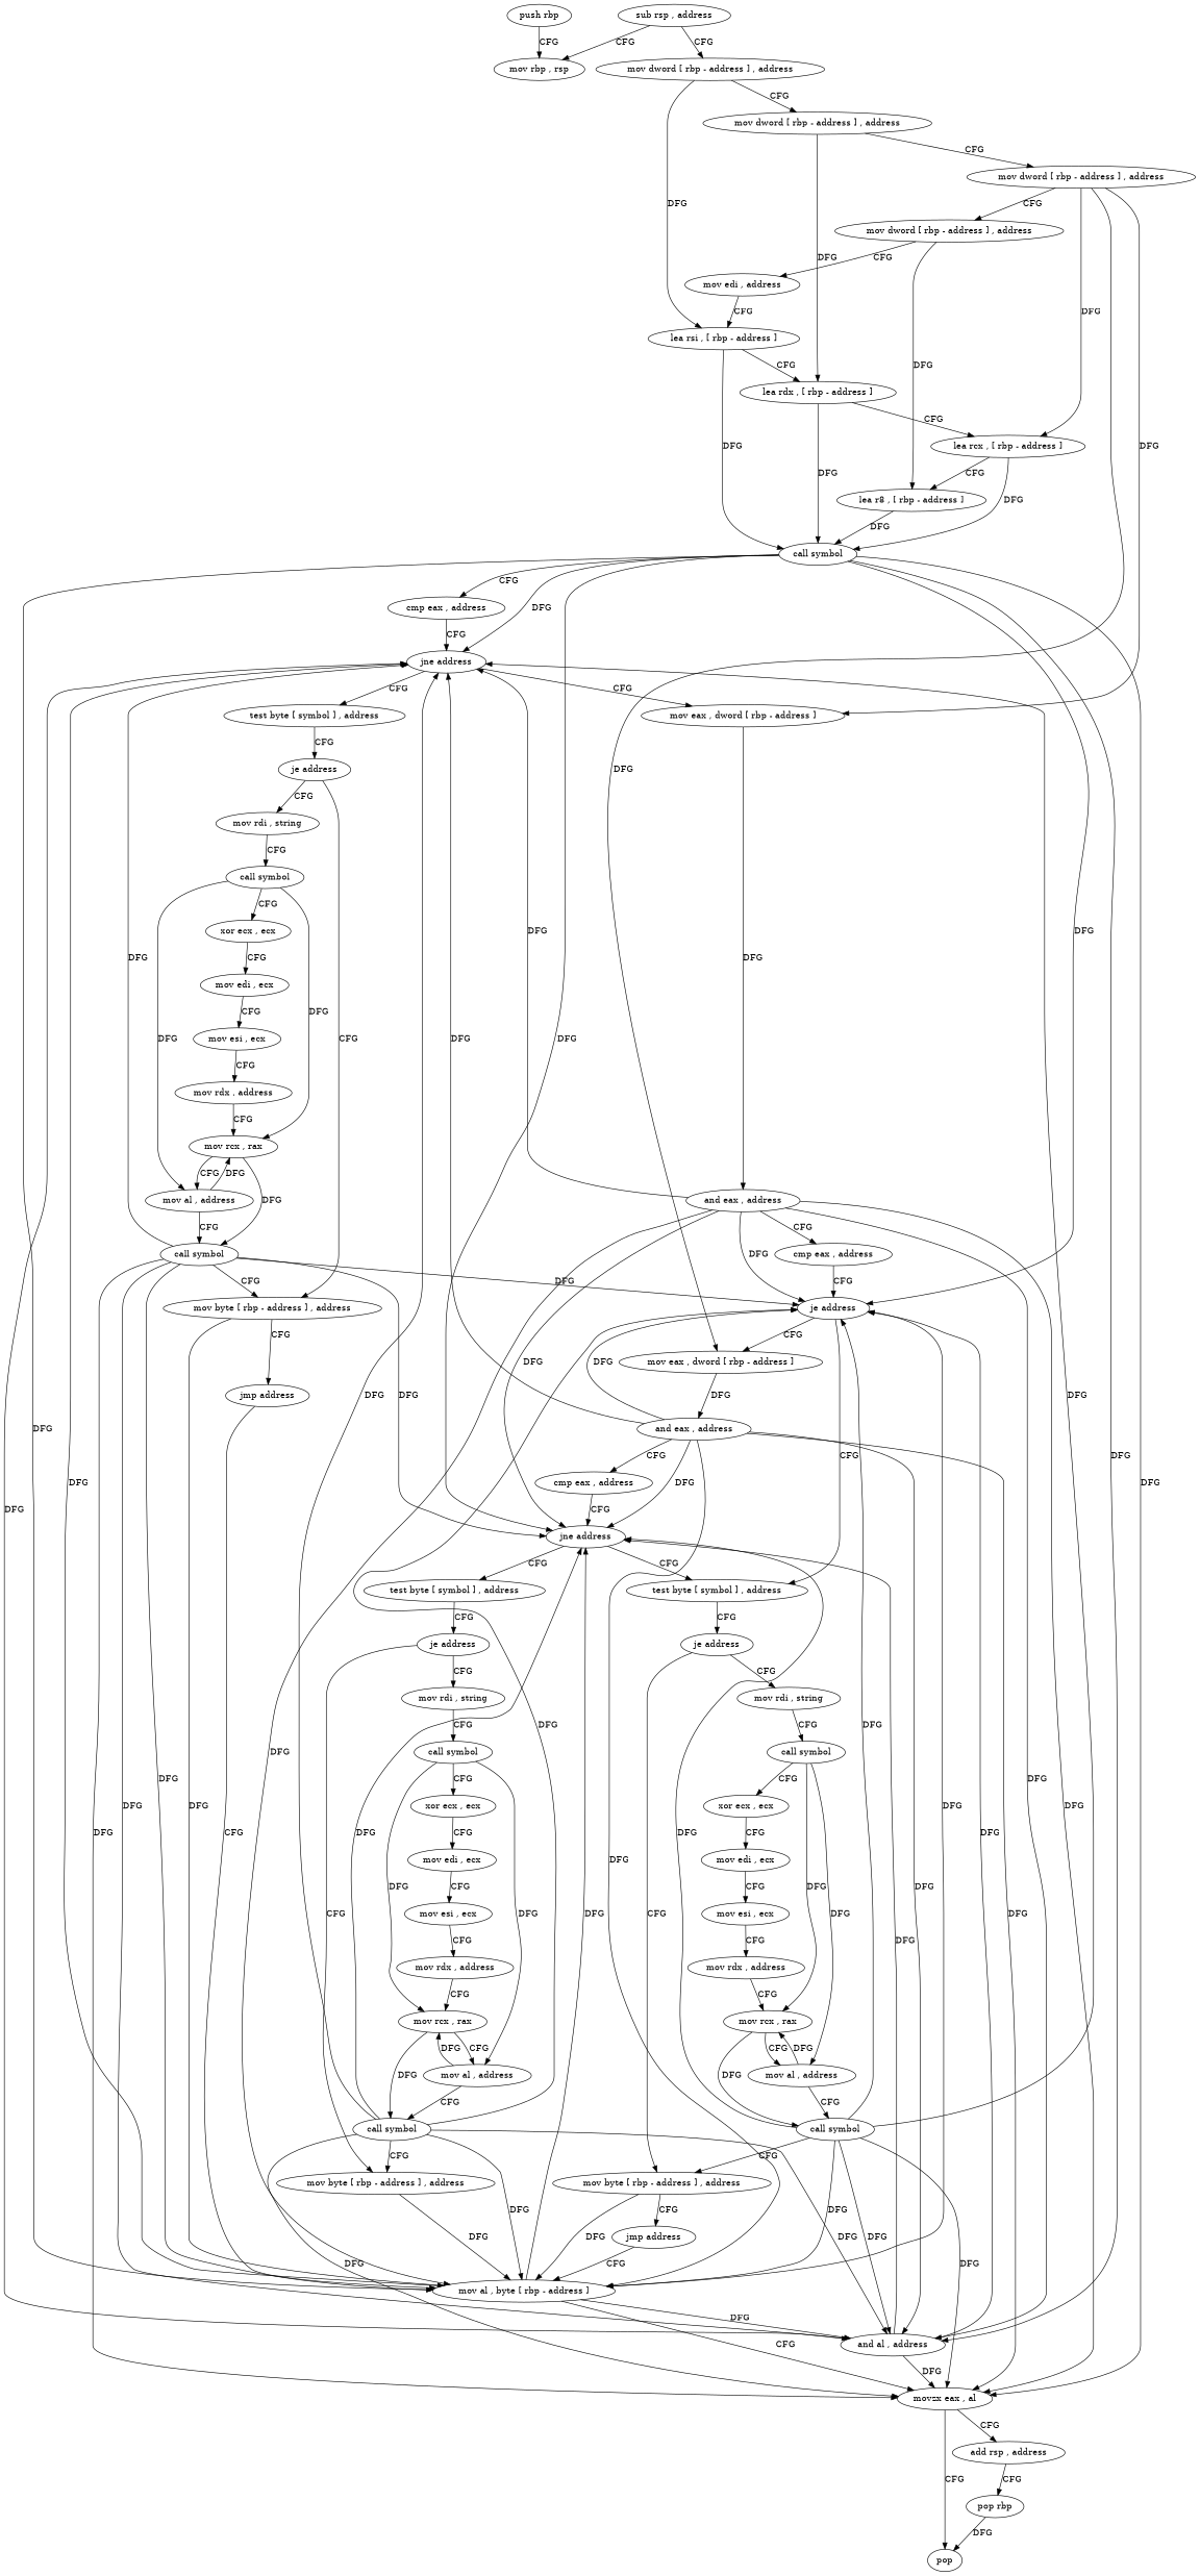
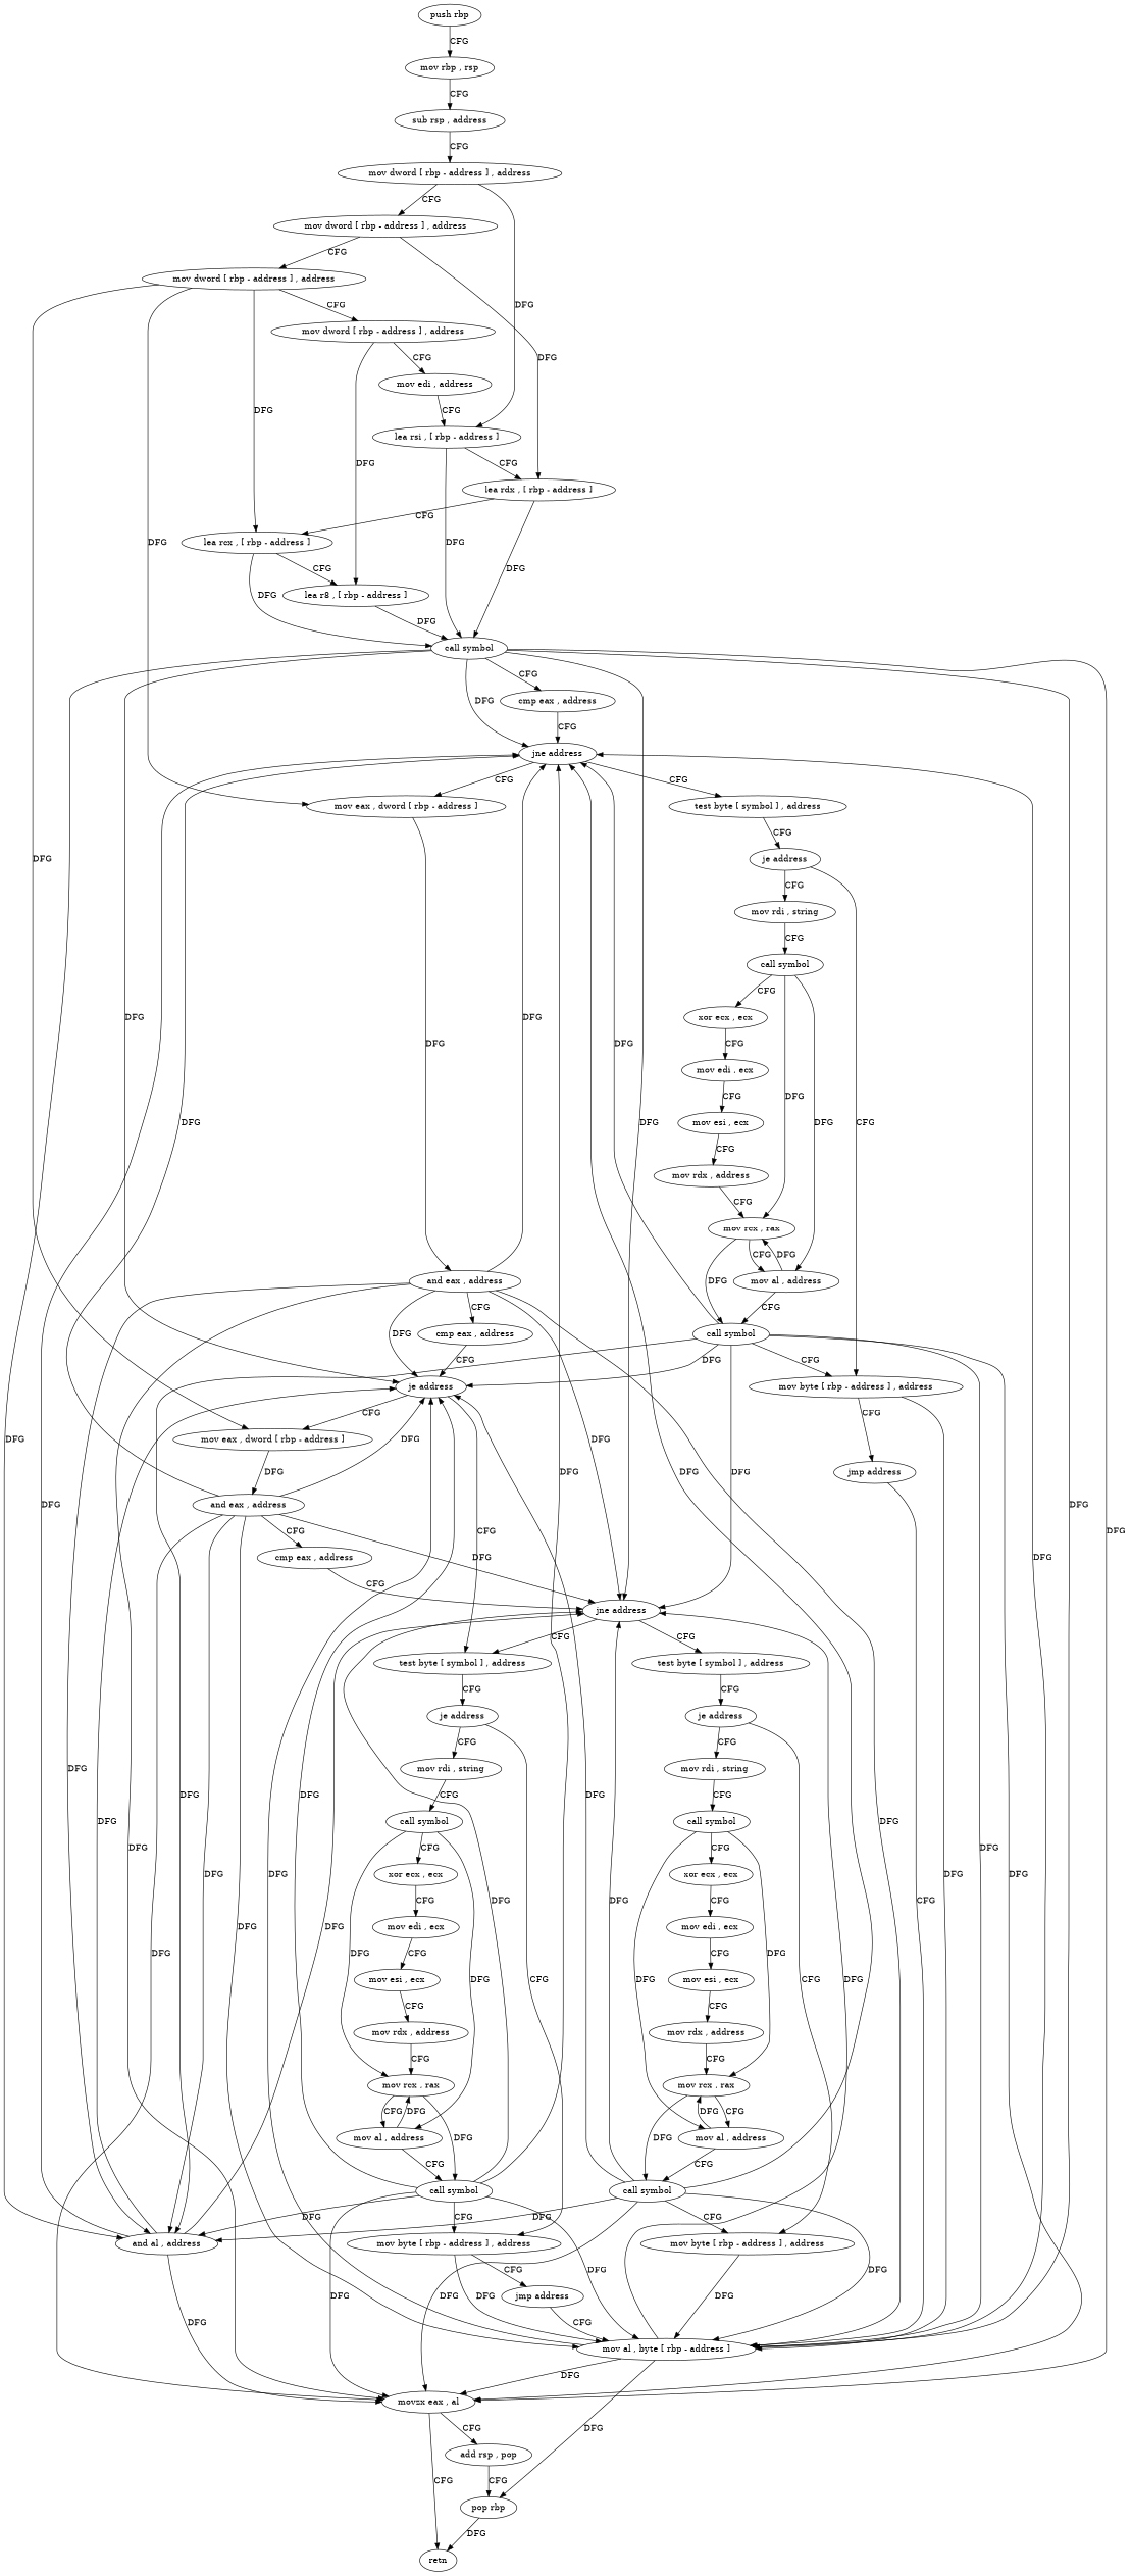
  digraph {
    n1 [label="push rbp"]
    n2 [label="mov rbp , rsp"]
    n3 [label="sub rsp , address"]
    n4 [label="mov dword [ rbp - address ] , address"]
    n5 [label="mov dword [ rbp - address ] , address"]
    n6 [label="lea rsi , [ rbp - address ]"]
    n7 [label="mov dword [ rbp - address ] , address"]
    n8 [label="lea rdx , [ rbp - address ]"]
    n9 [label="call symbol"]
    n10 [label="mov dword [ rbp - address ] , address"]
    n11 [label="lea rcx , [ rbp - address ]"]
    n12 [label="mov eax , dword [ rbp - address ]"]
    n13 [label="mov eax , dword [ rbp - address ]"]
    n14 [label="mov edi , address"]
    n15 [label="lea r8 , [ rbp - address ]"]
    n16 [label="and eax , address"]
    n17 [label="and eax , address"]
    n18 [label="cmp eax , address"]
    n19 [label="jne address"]
    n20 [label="je address"]
    n21 [label="jne address"]
    n22 [label="mov al , byte [ rbp - address ]"]
    n23 [label="and al , address"]
    n24 [label="movzx eax , al"]
    n25 [label="test byte [ symbol ] , address"]
    n26 [label="test byte [ symbol ] , address"]
    n27 [label="test byte [ symbol ] , address"]
-   n28 [label="add rsp , address"]
-   n29 [label=pop]
+   n28 [label="add rsp , pop"]
+   n29 [label=retn]
    n30 [label="je address"]
    n31 [label="cmp eax , address"]
    n32 [label="mov byte [ rbp - address ] , address"]
    n33 [label="mov rdi , string"]
    n34 [label="je address"]
    n35 [label="mov byte [ rbp - address ] , address"]
    n36 [label="mov rdi , string"]
    n37 [label="cmp eax , address"]
    n38 [label="jmp address"]
    n39 [label="call symbol"]
    n40 [label="xor ecx , ecx"]
    n41 [label="mov rcx , rax"]
    n42 [label="mov al , address"]
    n43 [label="jmp address"]
    n44 [label="call symbol"]
    n45 [label="xor ecx , ecx"]
    n46 [label="mov rcx , rax"]
    n47 [label="mov al , address"]
    n48 [label="je address"]
    n49 [label="mov byte [ rbp - address ] , address"]
    n50 [label="mov rdi , string"]
    n51 [label="mov edi , ecx"]
    n52 [label="call symbol"]
    n53 [label="mov esi , ecx"]
    n54 [label="mov rdx , address"]
    n55 [label="mov edi , ecx"]
    n56 [label="call symbol"]
    n57 [label="mov esi , ecx"]
    n58 [label="mov rdx , address"]
    n59 [label="call symbol"]
    n60 [label="xor ecx , ecx"]
    n61 [label="mov rcx , rax"]
    n62 [label="mov al , address"]
    n63 [label="pop rbp"]
    n64 [label="mov edi , ecx"]
    n65 [label="call symbol"]
    n66 [label="mov esi , ecx"]
    n67 [label="mov rdx , address"]
    n1 -> n2 [label=CFG]
-   n3 -> n2 [label=CFG]
+   n2 -> n3 [label=CFG]
    n3 -> n4 [label=CFG]
    n4 -> n5 [label=CFG]
    n4 -> n6 [label=DFG]
    n5 -> n7 [label=CFG]
    n5 -> n8 [label=DFG]
    n6 -> n8 [label=CFG]
    n6 -> n9 [label=DFG]
    n7 -> n10 [label=CFG]
    n7 -> n11 [label=DFG]
    n7 -> n12 [label=DFG]
    n7 -> n13 [label=DFG]
    n8 -> n9 [label=DFG]
    n8 -> n11 [label=CFG]
    n9 -> n18 [label=CFG]
    n9 -> n19 [label=DFG]
    n9 -> n20 [label=DFG]
    n9 -> n21 [label=DFG]
    n9 -> n22 [label=DFG]
    n9 -> n23 [label=DFG]
    n9 -> n24 [label=DFG]
    n10 -> n14 [label=CFG]
    n10 -> n15 [label=DFG]
    n11 -> n9 [label=DFG]
    n11 -> n15 [label=CFG]
    n12 -> n16 [label=DFG]
    n13 -> n17 [label=DFG]
    n14 -> n6 [label=CFG]
    n15 -> n9 [label=DFG]
    n16 -> n19 [label=DFG]
    n16 -> n20 [label=DFG]
    n16 -> n21 [label=DFG]
    n16 -> n22 [label=DFG]
    n16 -> n23 [label=DFG]
    n16 -> n24 [label=DFG]
    n16 -> n31 [label=CFG]
    n17 -> n19 [label=DFG]
    n17 -> n20 [label=DFG]
    n17 -> n21 [label=DFG]
    n17 -> n22 [label=DFG]
    n17 -> n23 [label=DFG]
    n17 -> n24 [label=DFG]
    n17 -> n37 [label=CFG]
    n18 -> n19 [label=CFG]
    n19 -> n12 [label=CFG]
    n19 -> n25 [label=CFG]
    n20 -> n13 [label=CFG]
    n20 -> n26 [label=CFG]
    n21 -> n26 [label=CFG]
    n21 -> n27 [label=CFG]
    n22 -> n19 [label=DFG]
    n22 -> n20 [label=DFG]
    n22 -> n21 [label=DFG]
-   n22 -> n23 [label=DFG]
-   n22 -> n24 [label=CFG]
+   n22 -> n63 [label=DFG]
+   n22 -> n24 [label=DFG]
    n23 -> n19 [label=DFG]
    n23 -> n20 [label=DFG]
    n23 -> n21 [label=DFG]
    n23 -> n24 [label=DFG]
    n24 -> n28 [label=CFG]
    n24 -> n29 [label=CFG]
    n25 -> n30 [label=CFG]
    n26 -> n34 [label=CFG]
    n27 -> n48 [label=CFG]
    n28 -> n63 [label=CFG]
    n30 -> n32 [label=CFG]
    n30 -> n33 [label=CFG]
    n31 -> n20 [label=CFG]
    n32 -> n22 [label=DFG]
    n32 -> n38 [label=CFG]
    n33 -> n39 [label=CFG]
    n34 -> n35 [label=CFG]
    n34 -> n36 [label=CFG]
    n35 -> n22 [label=DFG]
    n35 -> n43 [label=CFG]
    n36 -> n44 [label=CFG]
    n37 -> n21 [label=CFG]
    n38 -> n22 [label=CFG]
    n39 -> n40 [label=CFG]
    n39 -> n41 [label=DFG]
    n39 -> n42 [label=DFG]
    n40 -> n51 [label=CFG]
    n41 -> n42 [label=CFG]
    n41 -> n52 [label=DFG]
    n42 -> n41 [label=DFG]
    n42 -> n52 [label=CFG]
    n43 -> n22 [label=CFG]
    n44 -> n45 [label=CFG]
    n44 -> n46 [label=DFG]
    n44 -> n47 [label=DFG]
    n45 -> n55 [label=CFG]
    n46 -> n47 [label=CFG]
    n46 -> n56 [label=DFG]
    n47 -> n46 [label=DFG]
    n47 -> n56 [label=CFG]
    n48 -> n49 [label=CFG]
    n48 -> n50 [label=CFG]
    n49 -> n22 [label=DFG]
    n50 -> n59 [label=CFG]
    n51 -> n53 [label=CFG]
    n52 -> n19 [label=DFG]
    n52 -> n20 [label=DFG]
    n52 -> n21 [label=DFG]
    n52 -> n22 [label=DFG]
    n52 -> n23 [label=DFG]
    n52 -> n24 [label=DFG]
    n52 -> n32 [label=CFG]
    n53 -> n54 [label=CFG]
    n54 -> n41 [label=CFG]
    n55 -> n57 [label=CFG]
    n56 -> n19 [label=DFG]
    n56 -> n20 [label=DFG]
    n56 -> n21 [label=DFG]
    n56 -> n22 [label=DFG]
    n56 -> n23 [label=DFG]
    n56 -> n24 [label=DFG]
    n56 -> n35 [label=CFG]
    n57 -> n58 [label=CFG]
    n58 -> n46 [label=CFG]
    n59 -> n60 [label=CFG]
    n59 -> n61 [label=DFG]
    n59 -> n62 [label=DFG]
    n60 -> n64 [label=CFG]
    n61 -> n62 [label=CFG]
    n61 -> n65 [label=DFG]
    n62 -> n61 [label=DFG]
    n62 -> n65 [label=CFG]
    n63 -> n29 [label=DFG]
    n64 -> n66 [label=CFG]
    n65 -> n19 [label=DFG]
    n65 -> n20 [label=DFG]
    n65 -> n21 [label=DFG]
    n65 -> n22 [label=DFG]
    n65 -> n23 [label=DFG]
    n65 -> n24 [label=DFG]
    n65 -> n49 [label=CFG]
    n66 -> n67 [label=CFG]
    n67 -> n61 [label=CFG]
  }
